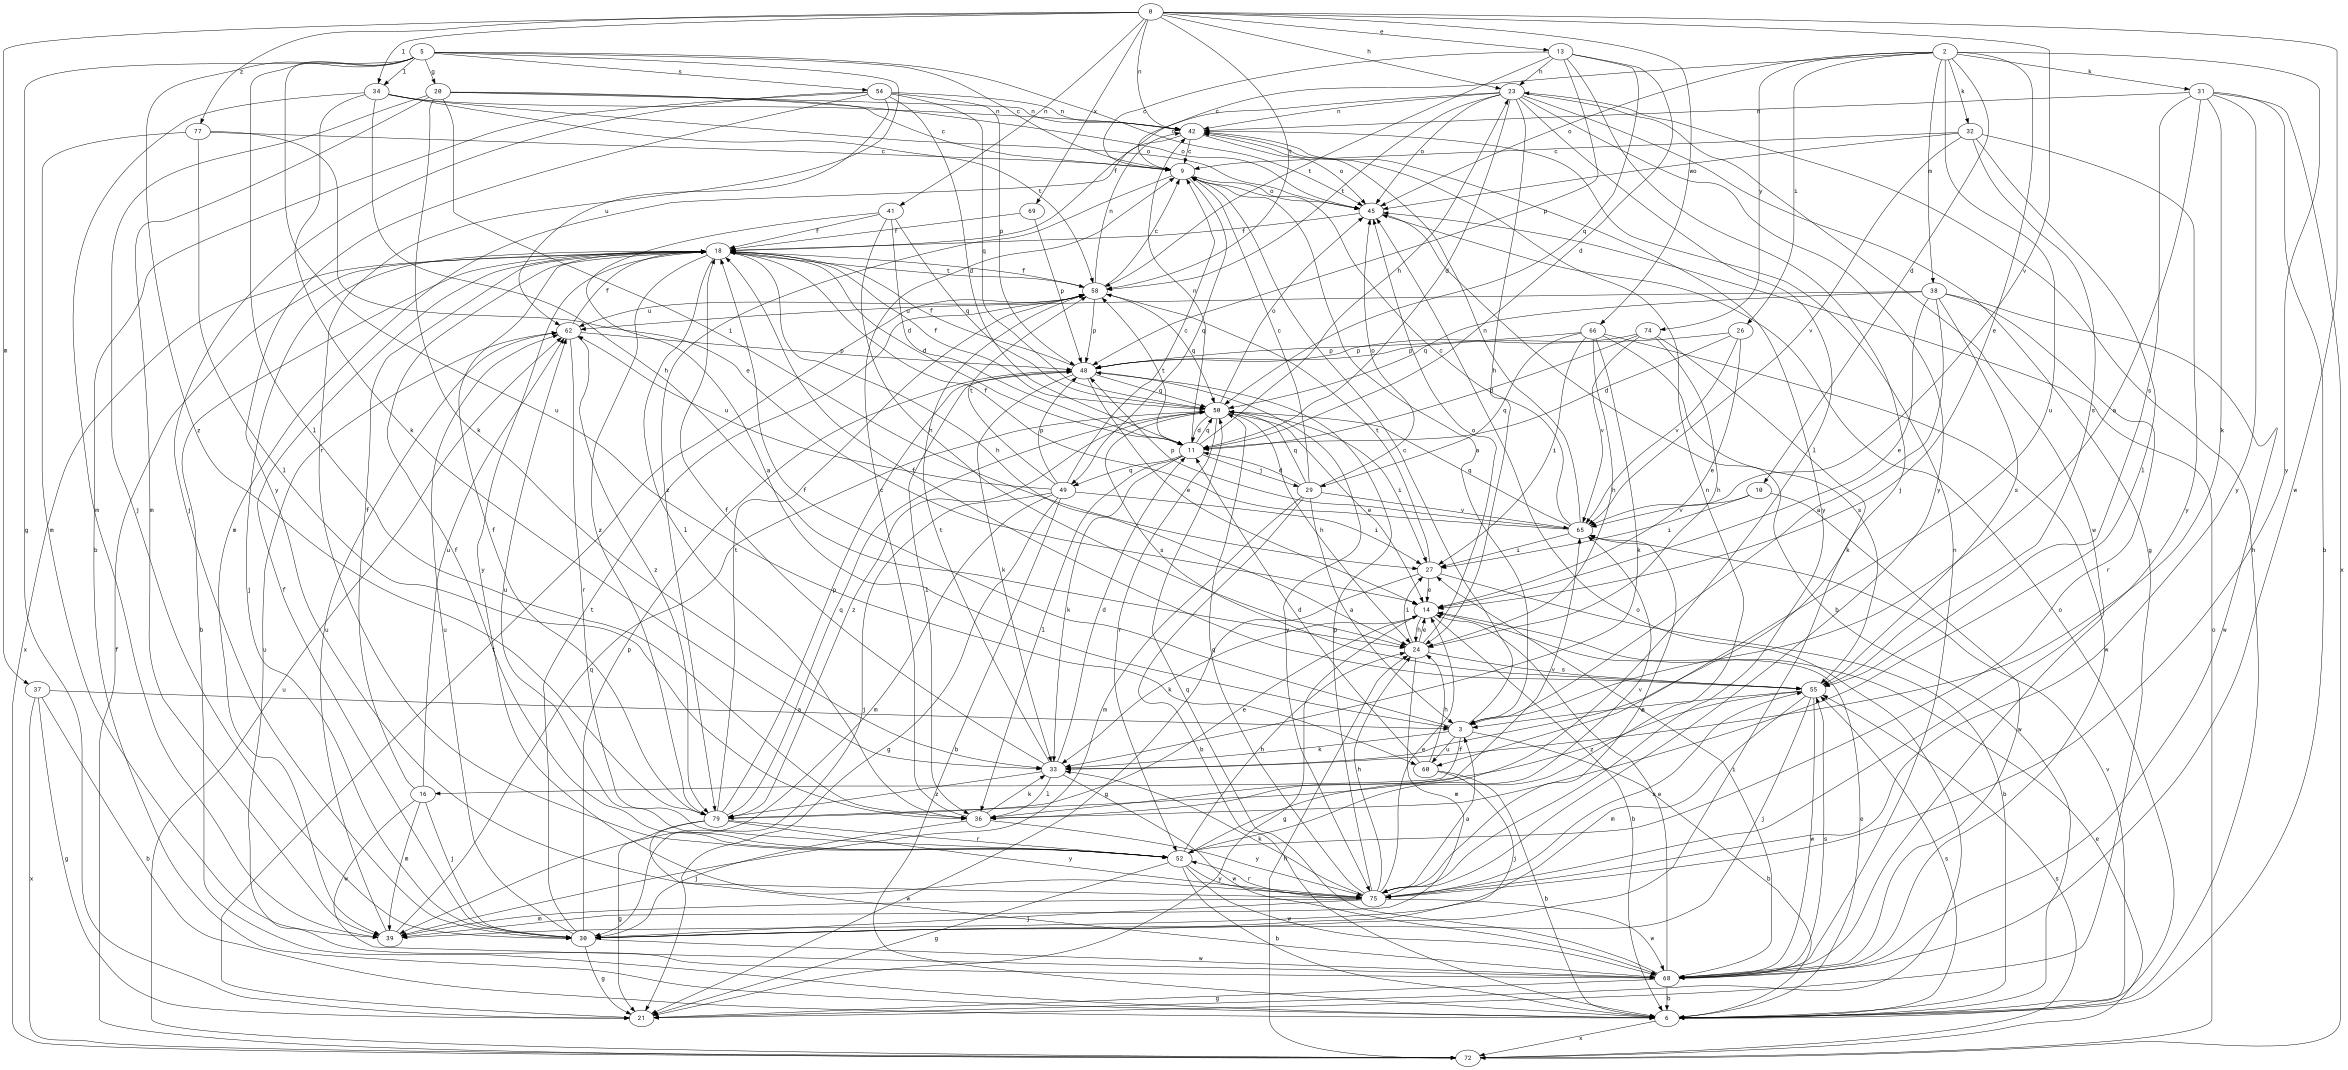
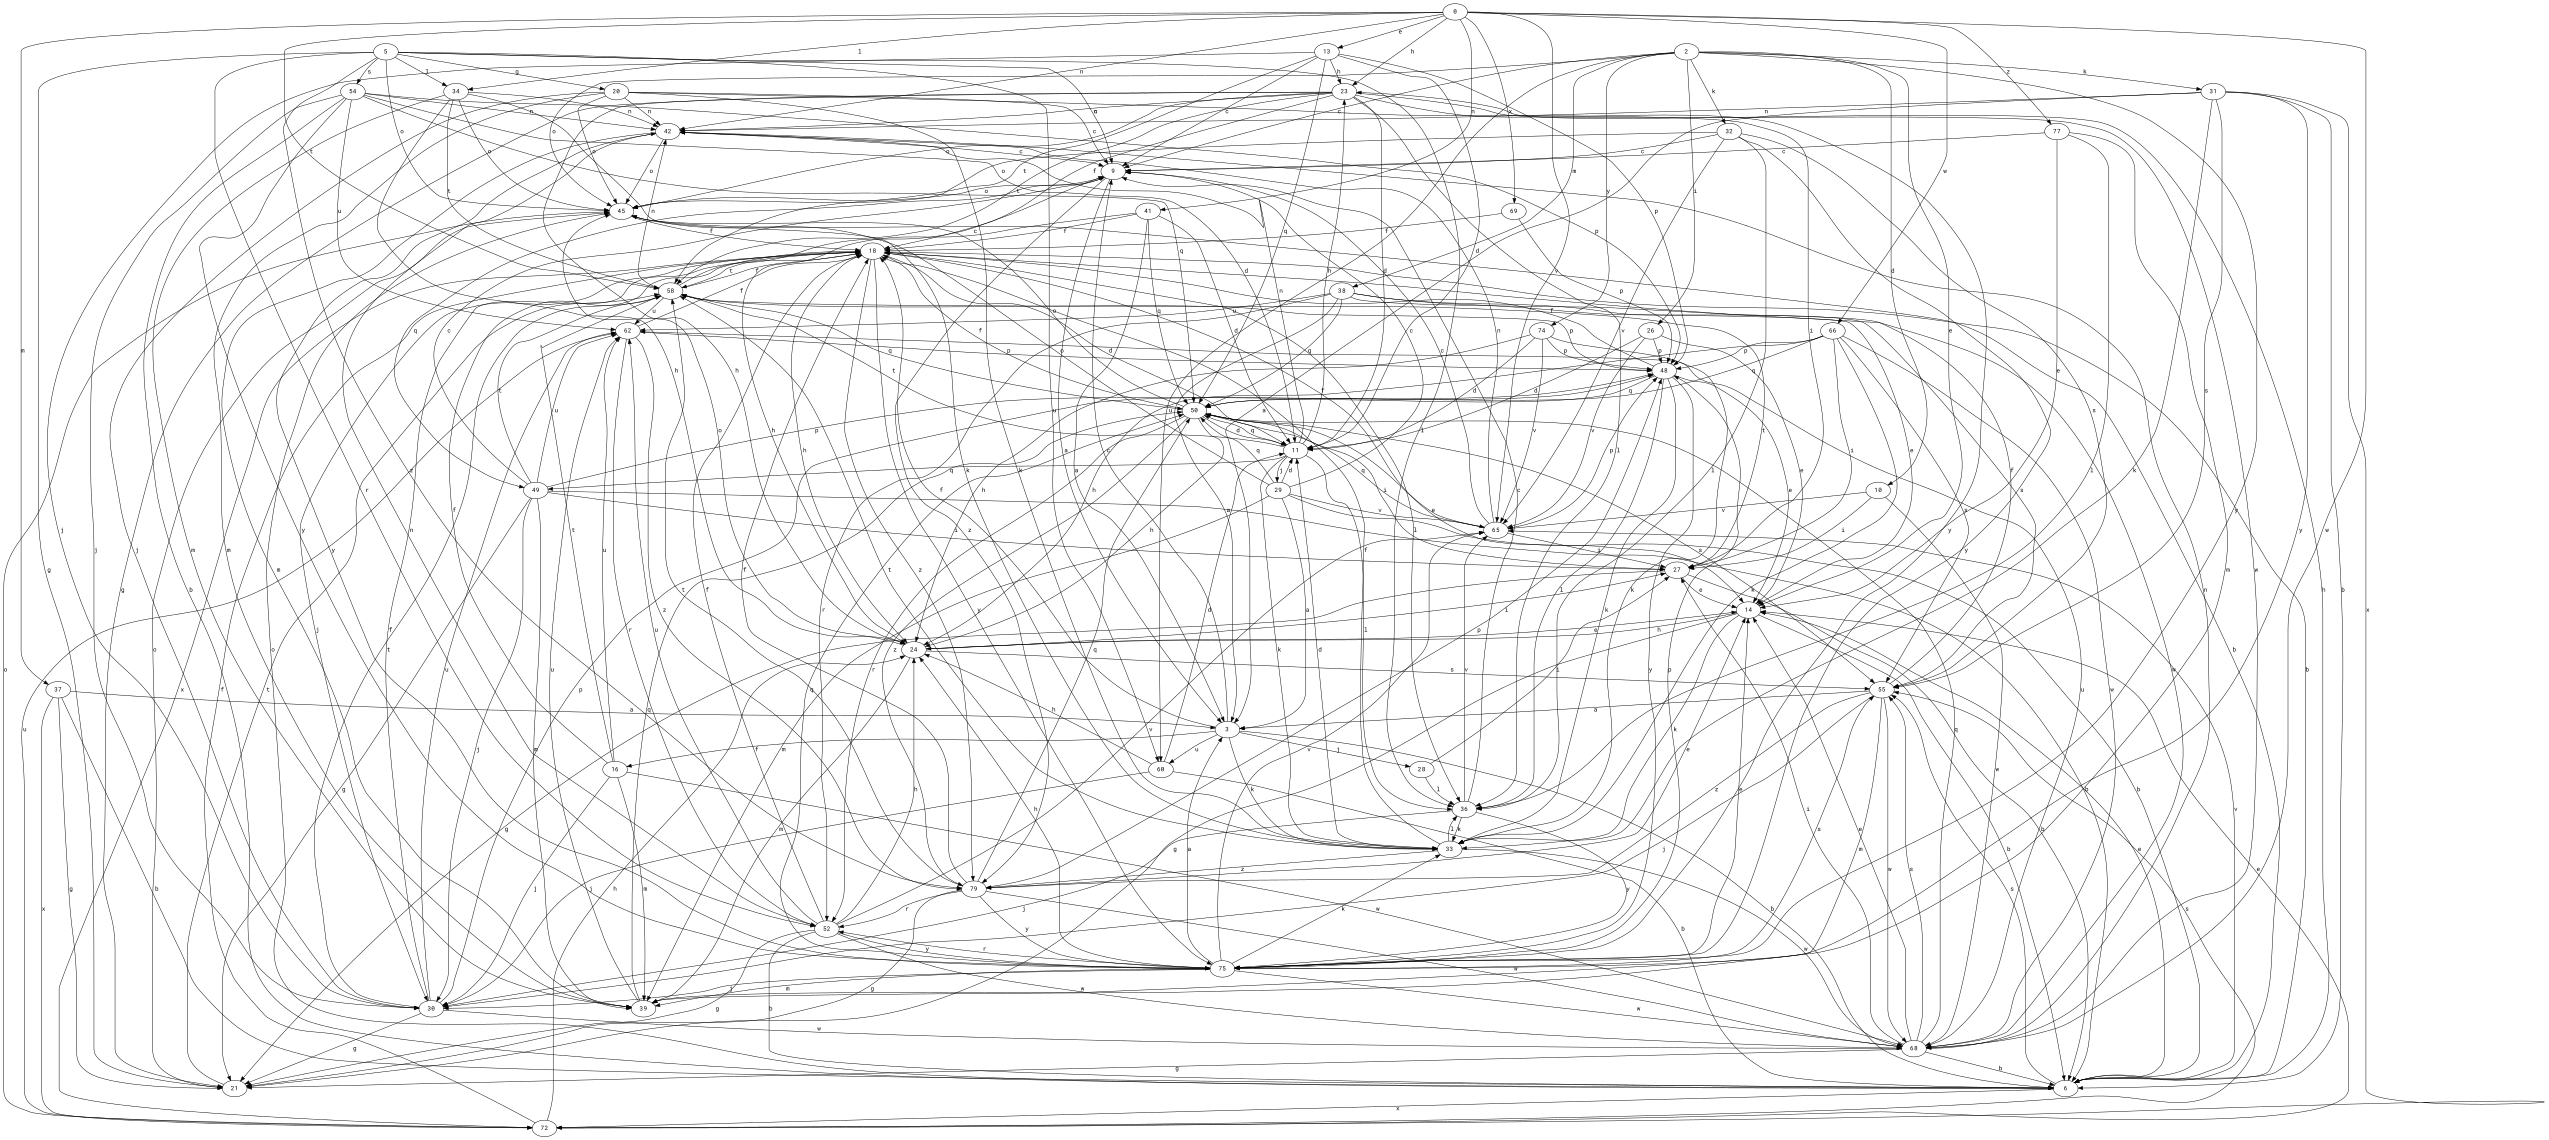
  strict digraph {
    fontname="Roboto Mono"
    node [fontname="Roboto Mono"]
    edge [fontname="Roboto Mono"]
    0
    13
    23
    34
    37
    41
    42
    58
    65
    66
    68
    69
    77
    9
    11
    50
    30
    48
    21
    36
    45
    75
    18
    24
    33
    39
    3
    6
    72
    62
    27
    55
    14
    n34 [label=5]
    20
    52
    54
    60
    79
    49
    2
    10
    26
    31
    32
    38
    74
    16
+   28
    29
    0 -> 13 [label=e]
    0 -> 23 [label=h]
    0 -> 34 [label=l]
    0 -> 37 [label=m]
    0 -> 41 [label=n]
    0 -> 42 [label=n]
    0 -> 58 [label=t]
    0 -> 65 [label=v]
    0 -> 66 [label=w]
    0 -> 68 [label=w]
    0 -> 69 [label=x]
    0 -> 77 [label=z]
    13 -> 23 [label=h]
    13 -> 58 [label=t]
    13 -> 9 [label=c]
    13 -> 11 [label=d]
    13 -> 50 [label=q]
    13 -> 30 [label=j]
    13 -> 48 [label=p]
    23 -> 42 [label=n]
    23 -> 58 [label=t]
    23 -> 68 [label=w]
    23 -> 11 [label=d]
    23 -> 21 [label=g]
    23 -> 36 [label=l]
    23 -> 45 [label=o]
    23 -> 75 [label=y]
    23 -> 18 [label=f]
    23 -> 24 [label=h]
    34 -> 42 [label=n]
    34 -> 58 [label=t]
    34 -> 45 [label=o]
    34 -> 24 [label=h]
    34 -> 33 [label=k]
    34 -> 39 [label=m]
    37 -> 21 [label=g]
    37 -> 3 [label=a]
    37 -> 6 [label=b]
    37 -> 72 [label=x]
    41 -> 11 [label=d]
    41 -> 50 [label=q]
    41 -> 18 [label=f]
    41 -> 24 [label=h]
    41 -> 3 [label=a]
    42 -> 9 [label=c]
    42 -> 45 [label=o]
    42 -> 75 [label=y]
    42 -> 39 [label=m]
    58 -> 42 [label=n]
    58 -> 9 [label=c]
    58 -> 50 [label=q]
    58 -> 48 [label=p]
    58 -> 18 [label=f]
    58 -> 62 [label=u]
    65 -> 42 [label=n]
    65 -> 9 [label=c]
    65 -> 50 [label=q]
    65 -> 48 [label=p]
    65 -> 18 [label=f]
    65 -> 27 [label=i]
    66 -> 68 [label=w]
-   66 -> 29 [label=q]
+   66 -> 50 [label=q]
    66 -> 48 [label=p]
    66 -> 24 [label=h]
    66 -> 33 [label=k]
    66 -> 27 [label=i]
    66 -> 55 [label=s]
    68 -> 42 [label=n]
    68 -> 50 [label=q]
    68 -> 21 [label=g]
    68 -> 6 [label=b]
    68 -> 62 [label=u]
    68 -> 27 [label=i]
    68 -> 55 [label=s]
    68 -> 14 [label=e]
    69 -> 48 [label=p]
    69 -> 18 [label=f]
    77 -> 9 [label=c]
    77 -> 36 [label=l]
    77 -> 39 [label=m]
    77 -> 14 [label=e]
    9 -> 45 [label=o]
    9 -> 3 [label=a]
    9 -> 79 [label=z]
    9 -> 49 [label=q]
    11 -> 23 [label=h]
    11 -> 42 [label=n]
    11 -> 58 [label=t]
    11 -> 50 [label=q]
    11 -> 36 [label=l]
    11 -> 33 [label=k]
    11 -> 49 [label=q]
    11 -> 29 [label=j]
    50 -> 11 [label=d]
    50 -> 45 [label=o]
    50 -> 18 [label=f]
    50 -> 24 [label=h]
    50 -> 27 [label=i]
    50 -> 55 [label=s]
    50 -> 14 [label=e]
    50 -> 52 [label=r]
    50 -> 79 [label=z]
    30 -> 58 [label=t]
    30 -> 68 [label=w]
    30 -> 48 [label=p]
    30 -> 21 [label=g]
    30 -> 18 [label=f]
    30 -> 62 [label=u]
    48 -> 50 [label=q]
    48 -> 36 [label=l]
    48 -> 75 [label=y]
    48 -> 18 [label=f]
    48 -> 33 [label=k]
    48 -> 14 [label=e]
    21 -> 58 [label=t]
    21 -> 45 [label=o]
    36 -> 65 [label=v]
    36 -> 9 [label=c]
    36 -> 30 [label=j]
    36 -> 75 [label=y]
    36 -> 33 [label=k]
    45 -> 18 [label=f]
    45 -> 6 [label=b]
    75 -> 65 [label=v]
    75 -> 68 [label=w]
    75 -> 50 [label=q]
    75 -> 30 [label=j]
    75 -> 48 [label=p]
    75 -> 24 [label=h]
    75 -> 33 [label=k]
    75 -> 39 [label=m]
    75 -> 3 [label=a]
    75 -> 55 [label=s]
    75 -> 14 [label=e]
    75 -> 52 [label=r]
    18 -> 58 [label=t]
    18 -> 11 [label=d]
    18 -> 30 [label=j]
    18 -> 36 [label=l]
    18 -> 75 [label=y]
    18 -> 24 [label=h]
    18 -> 6 [label=b]
    18 -> 72 [label=x]
    18 -> 79 [label=z]
    24 -> 45 [label=o]
    24 -> 39 [label=m]
    24 -> 27 [label=i]
    24 -> 55 [label=s]
    24 -> 14 [label=e]
    33 -> 58 [label=t]
    33 -> 68 [label=w]
    33 -> 11 [label=d]
    33 -> 36 [label=l]
    33 -> 18 [label=f]
    33 -> 79 [label=z]
    39 -> 50 [label=q]
    39 -> 62 [label=u]
    3 -> 9 [label=c]
    3 -> 18 [label=f]
    3 -> 33 [label=k]
    3 -> 6 [label=b]
    3 -> 60 [label=u]
    3 -> 16 [label=f]
+   3 -> 28 [label=j]
    6 -> 23 [label=h]
    6 -> 65 [label=v]
    6 -> 45 [label=o]
    6 -> 72 [label=x]
    6 -> 55 [label=s]
    6 -> 14 [label=e]
    72 -> 45 [label=o]
    72 -> 18 [label=f]
    72 -> 24 [label=h]
    72 -> 62 [label=u]
    72 -> 55 [label=s]
    72 -> 14 [label=e]
    62 -> 48 [label=p]
    62 -> 18 [label=f]
    62 -> 52 [label=r]
    62 -> 79 [label=z]
    27 -> 58 [label=t]
    27 -> 21 [label=g]
    27 -> 6 [label=b]
    27 -> 14 [label=e]
    55 -> 68 [label=w]
    55 -> 30 [label=j]
    55 -> 18 [label=f]
    55 -> 39 [label=m]
    55 -> 3 [label=a]
    55 -> 79 [label=z]
    14 -> 21 [label=g]
    14 -> 24 [label=h]
    14 -> 33 [label=k]
    14 -> 6 [label=b]
    n34 -> 34 [label=l]
    n34 -> 9 [label=c]
    n34 -> 21 [label=g]
    n34 -> 36 [label=l]
    n34 -> 45 [label=o]
    n34 -> 20 [label=g]
    n34 -> 52 [label=r]
    n34 -> 54 [label=s]
    n34 -> 60 [label=u]
    n34 -> 79 [label=z]
    20 -> 42 [label=n]
    20 -> 9 [label=c]
    20 -> 30 [label=j]
    20 -> 45 [label=o]
    20 -> 33 [label=k]
    20 -> 39 [label=m]
    20 -> 27 [label=i]
    52 -> 42 [label=n]
    52 -> 65 [label=v]
    52 -> 68 [label=w]
    52 -> 21 [label=g]
    52 -> 75 [label=y]
    52 -> 18 [label=f]
    52 -> 24 [label=h]
    52 -> 6 [label=b]
    52 -> 62 [label=u]
    54 -> 42 [label=n]
    54 -> 11 [label=d]
    54 -> 50 [label=q]
    54 -> 30 [label=j]
    54 -> 48 [label=p]
    54 -> 75 [label=y]
    54 -> 6 [label=b]
    54 -> 62 [label=u]
    60 -> 11 [label=d]
    60 -> 30 [label=j]
    60 -> 24 [label=h]
    60 -> 6 [label=b]
    79 -> 58 [label=t]
    79 -> 68 [label=w]
    79 -> 50 [label=q]
    79 -> 48 [label=p]
    79 -> 21 [label=g]
    79 -> 75 [label=y]
    79 -> 18 [label=f]
    79 -> 14 [label=e]
    79 -> 52 [label=r]
    49 -> 58 [label=t]
    49 -> 9 [label=c]
    49 -> 30 [label=j]
    49 -> 48 [label=p]
    49 -> 21 [label=g]
    49 -> 39 [label=m]
    49 -> 6 [label=b]
    49 -> 62 [label=u]
    49 -> 27 [label=i]
    2 -> 9 [label=c]
    2 -> 45 [label=o]
    2 -> 75 [label=y]
    2 -> 14 [label=e]
    2 -> 60 [label=u]
    2 -> 10 [label=d]
    2 -> 26 [label=i]
    2 -> 31 [label=k]
    2 -> 32 [label=k]
    2 -> 38 [label=m]
    2 -> 74 [label=y]
    10 -> 65 [label=v]
    10 -> 68 [label=w]
    10 -> 27 [label=i]
    26 -> 65 [label=v]
    26 -> 11 [label=d]
    26 -> 48 [label=p]
    26 -> 14 [label=e]
    31 -> 42 [label=n]
    31 -> 75 [label=y]
    31 -> 33 [label=k]
    31 -> 3 [label=a]
    31 -> 6 [label=b]
    31 -> 72 [label=x]
    31 -> 55 [label=s]
    32 -> 65 [label=v]
    32 -> 9 [label=c]
    32 -> 36 [label=l]
    32 -> 45 [label=o]
    32 -> 75 [label=y]
    32 -> 55 [label=s]
    38 -> 68 [label=w]
    38 -> 50 [label=q]
    38 -> 3 [label=a]
    38 -> 62 [label=u]
    38 -> 55 [label=s]
    38 -> 14 [label=e]
    38 -> 52 [label=r]
    74 -> 65 [label=v]
    74 -> 11 [label=d]
    74 -> 48 [label=p]
    74 -> 24 [label=h]
    74 -> 33 [label=k]
+   16 -> 58 [label=t]
    16 -> 68 [label=w]
    16 -> 30 [label=j]
    16 -> 18 [label=f]
    16 -> 39 [label=m]
    16 -> 62 [label=u]
+   28 -> 36 [label=l]
+   28 -> 27 [label=i]
    29 -> 65 [label=v]
    29 -> 9 [label=c]
    29 -> 11 [label=d]
    29 -> 50 [label=q]
    29 -> 45 [label=o]
    29 -> 39 [label=m]
    29 -> 3 [label=a]
    29 -> 6 [label=b]
  }
